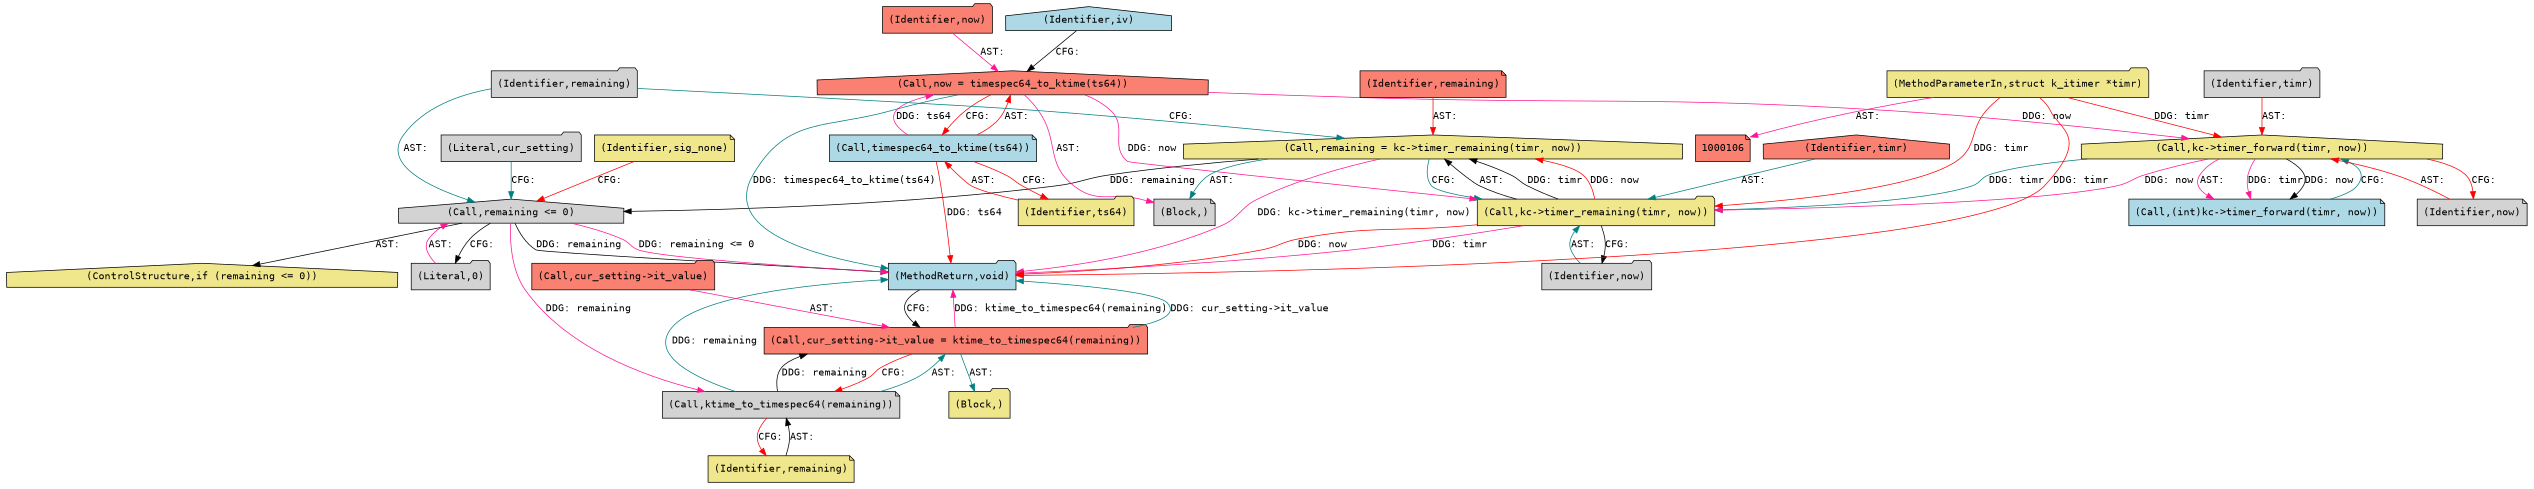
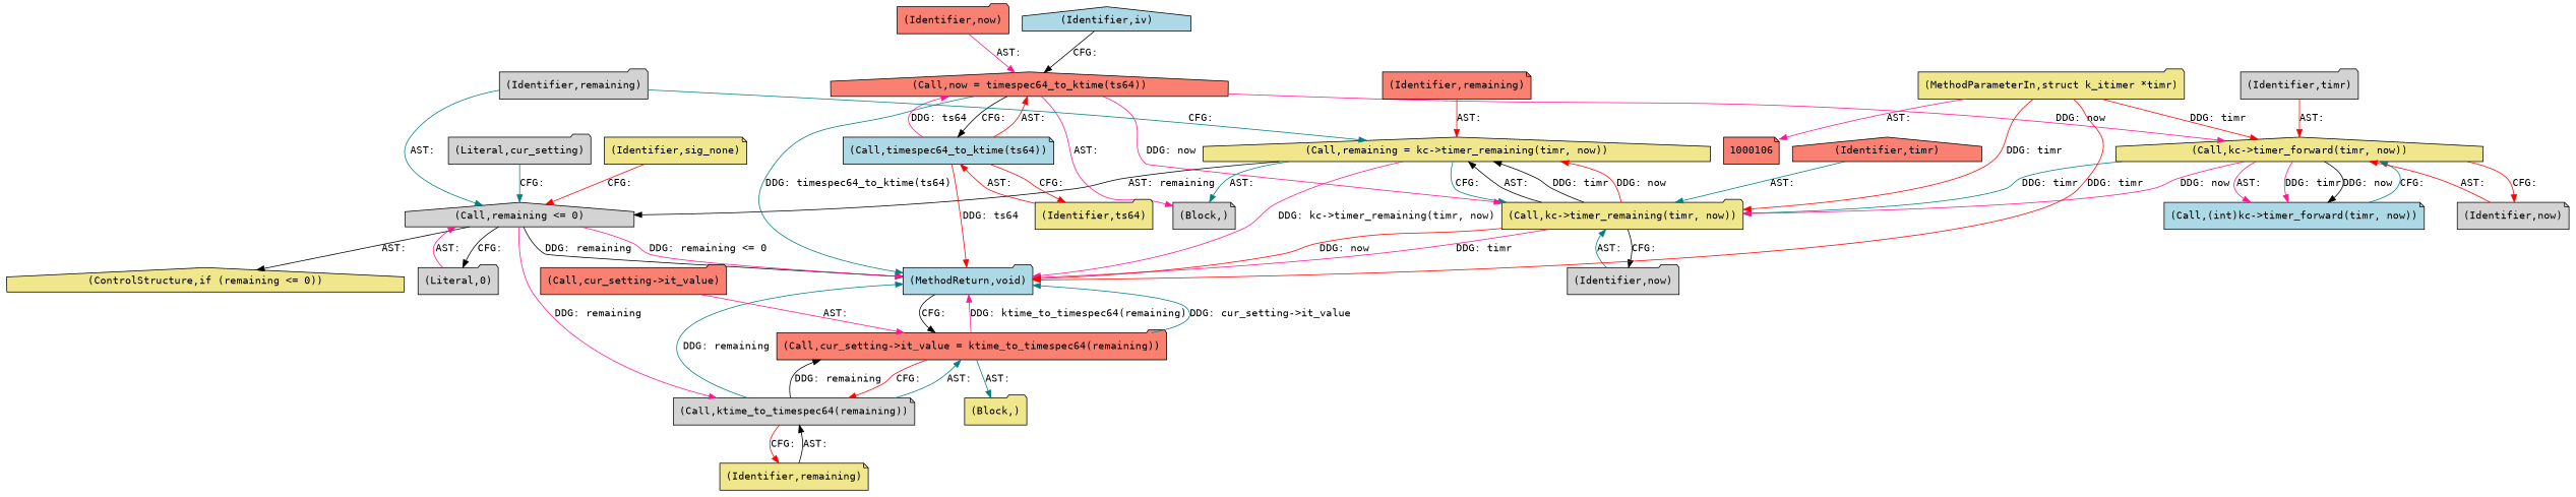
  digraph {
    fontname="DejaVu Sans Mono"
    node [fillcolor=khaki fontname="DejaVu Sans Mono" shape=folder style=filled]
    edge [color=deeppink fontname="DejaVu Sans Mono"]
    n1 [label="(Call,remaining = kc->timer_remaining(timr, now))" shape=house]
    n2 [label="(Call,kc->timer_remaining(timr, now))"]
    n3 [fillcolor=lightgrey label="(Call,remaining <= 0)" shape=house]
    n4 [fillcolor=lightgrey label="(Block,)" shape=note]
    n5 [fillcolor=lightblue label="(MethodReturn,void)"]
    n6 [fillcolor=lightgrey label="(Identifier,now)"]
    n7 [fillcolor=lightgrey label="(Call,ktime_to_timespec64(remaining))" shape=note]
    n8 [fillcolor=lightgrey label="(Literal,0)"]
    n9 [label="(ControlStructure,if (remaining <= 0))" shape=house]
    n10 [fillcolor=salmon label="(Call,cur_setting->it_value = ktime_to_timespec64(remaining))"]
    n11 [label="(Call,kc->timer_forward(timr, now))" shape=house]
    n12 [fillcolor=lightblue label="(Call,(int)kc->timer_forward(timr, now))" shape=note]
    n13 [fillcolor=lightgrey label="(Identifier,now)" shape=note]
    n14 [label="(MethodParameterIn,struct k_itimer *timr)"]
    1000106 [fillcolor=salmon shape=note]
    n16 [fillcolor=salmon label="(Call,now = timespec64_to_ktime(ts64))" shape=house]
    n17 [fillcolor=lightblue label="(Call,timespec64_to_ktime(ts64))" shape=note]
    n18 [label="(Identifier,ts64)"]
    n19 [label="(Identifier,remaining)" shape=note]
    n20 [label="(Block,)"]
    n21 [fillcolor=lightgrey label="(Identifier,remaining)"]
    n22 [fillcolor=salmon label="(Identifier,remaining)" shape=note]
    n23 [fillcolor=salmon label="(Identifier,now)"]
    n24 [fillcolor=salmon label="(Identifier,timr)" shape=house]
    n25 [fillcolor=lightblue label="(Identifier,iv)" shape=house]
    n26 [fillcolor=lightgrey label="(Literal,cur_setting)"]
    n27 [fillcolor=salmon label="(Call,cur_setting->it_value)"]
    n28 [fillcolor=lightgrey label="(Identifier,timr)"]
    n29 [label="(Identifier,sig_none)" shape=note]
    n1 -> n2 [color=teal label="CFG: "]
-   n1 -> n3 [color=black label="DDG: remaining"]
+   n1 -> n3 [color=black label="AST: remaining"]
    n1 -> n4 [color=teal label="AST: "]
    n1 -> n5 [label="DDG: kc->timer_remaining(timr, now)"]
    n2 -> n1 [color=black label="AST: "]
    n2 -> n1 [color=black label="DDG: timr"]
    n2 -> n1 [color=red label="DDG: now"]
    n2 -> n5 [label="DDG: timr"]
    n2 -> n5 [color=red label="DDG: now"]
    n2 -> n6 [color=black label="CFG: "]
    n3 -> n5 [color=black label="DDG: remaining"]
    n3 -> n5 [label="DDG: remaining <= 0"]
    n3 -> n7 [label="DDG: remaining"]
    n3 -> n8 [color=black label="CFG: "]
    n3 -> n9 [color=black label="AST: "]
    n5 -> n10 [color=black label="CFG: "]
    n6 -> n2 [color=teal label="AST: "]
    n7 -> n5 [color=teal label="DDG: remaining"]
    n7 -> n10 [color=teal label="AST: "]
    n7 -> n10 [color=black label="DDG: remaining"]
    n7 -> n19 [color=red label="CFG: "]
    n8 -> n3 [label="AST: "]
    n10 -> n5 [label="DDG: ktime_to_timespec64(remaining)"]
    n10 -> n5 [color=teal label="DDG: cur_setting->it_value"]
    n10 -> n7 [color=red label="CFG: "]
    n10 -> n20 [color=teal label="AST: "]
    n11 -> n2 [color=teal label="DDG: timr"]
    n11 -> n2 [label="DDG: now"]
    n11 -> n12 [label="AST: "]
    n11 -> n12 [label="DDG: timr"]
    n11 -> n12 [color=black label="DDG: now"]
    n11 -> n13 [color=red label="CFG: "]
    n12 -> n11 [color=teal label="CFG: "]
    n13 -> n11 [color=red label="AST: "]
    n14 -> n2 [color=red label="DDG: timr"]
    n14 -> n5 [color=red label="DDG: timr"]
    n14 -> n11 [color=red label="DDG: timr"]
    n14 -> 1000106 [label="AST: "]
    n16 -> n2 [label="DDG: now"]
    n16 -> n4 [label="AST: "]
    n16 -> n5 [color=teal label="DDG: timespec64_to_ktime(ts64)"]
    n16 -> n11 [label="DDG: now"]
-   n16 -> n17 [color=red label="CFG: "]
+   n16 -> n17 [color=black label="CFG: "]
    n17 -> n5 [color=red label="DDG: ts64"]
    n17 -> n16 [color=red label="AST: "]
    n17 -> n16 [label="DDG: ts64"]
    n17 -> n18 [color=red label="CFG: "]
    n18 -> n17 [color=red label="AST: "]
    n19 -> n7 [color=black label="AST: "]
    n21 -> n1 [color=teal label="CFG: "]
    n21 -> n3 [color=teal label="AST: "]
    n22 -> n1 [color=red label="AST: "]
    n23 -> n16 [label="AST: "]
    n24 -> n2 [color=teal label="AST: "]
    n25 -> n16 [color=black label="CFG: "]
    n26 -> n3 [color=teal label="CFG: "]
    n27 -> n10 [label="AST: "]
    n28 -> n11 [color=red label="AST: "]
    n29 -> n3 [color=red label="CFG: "]
  }
